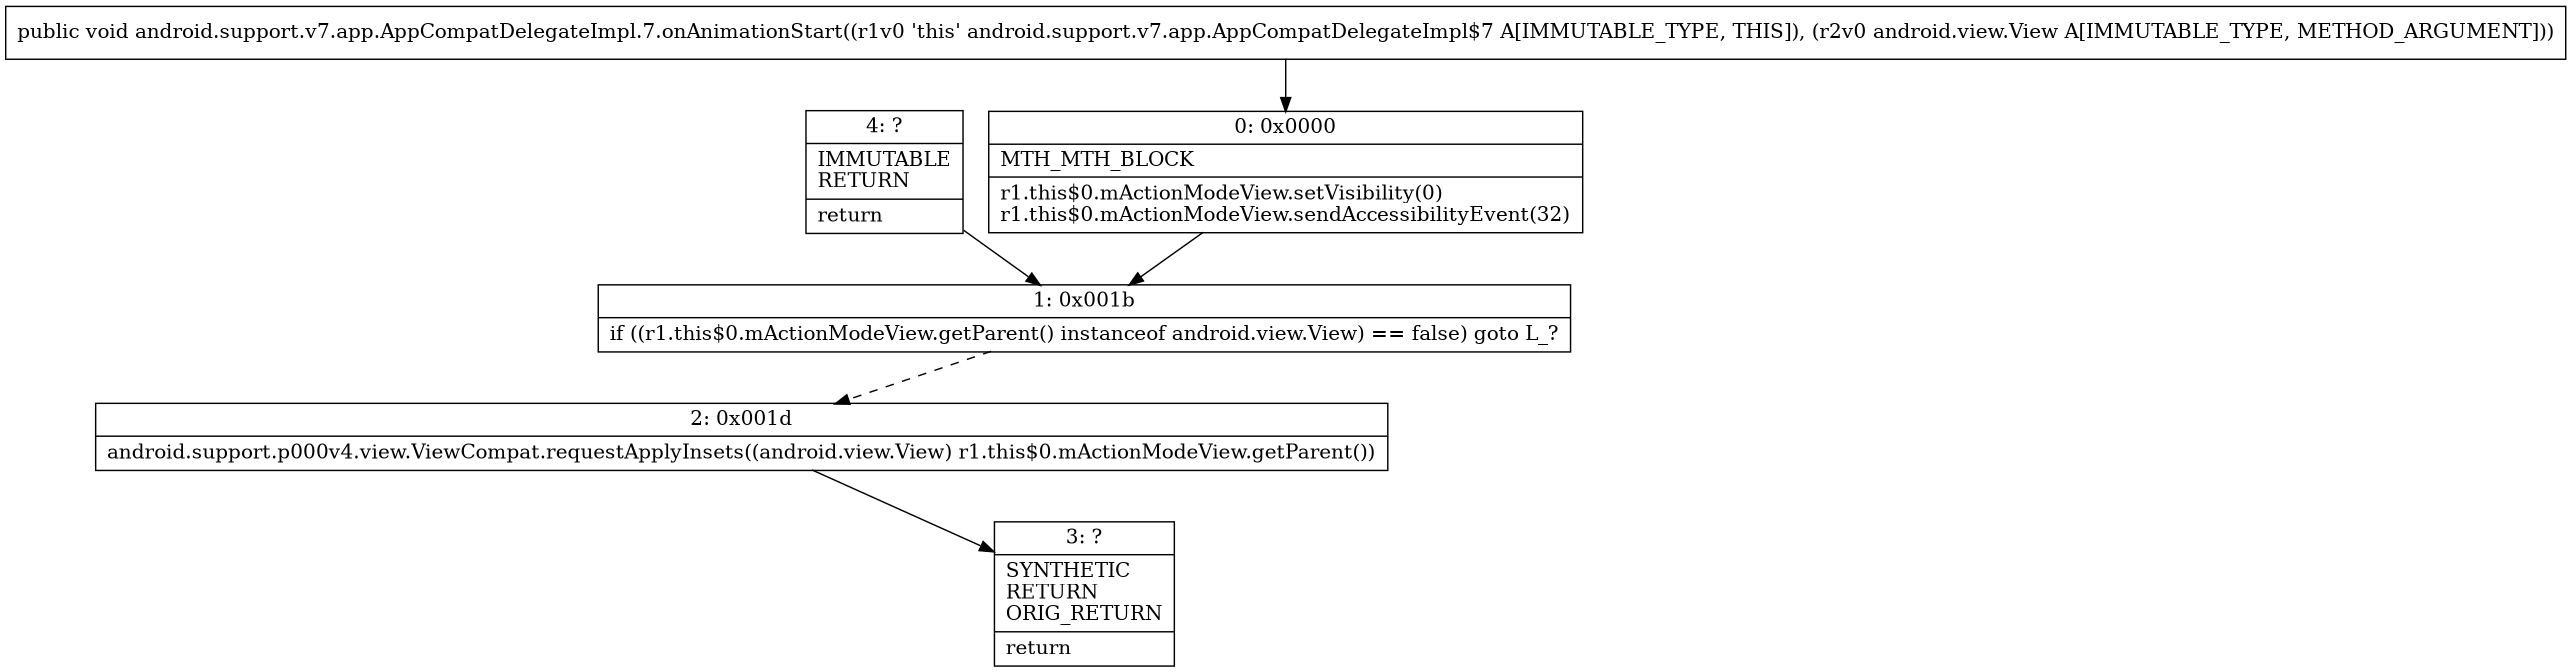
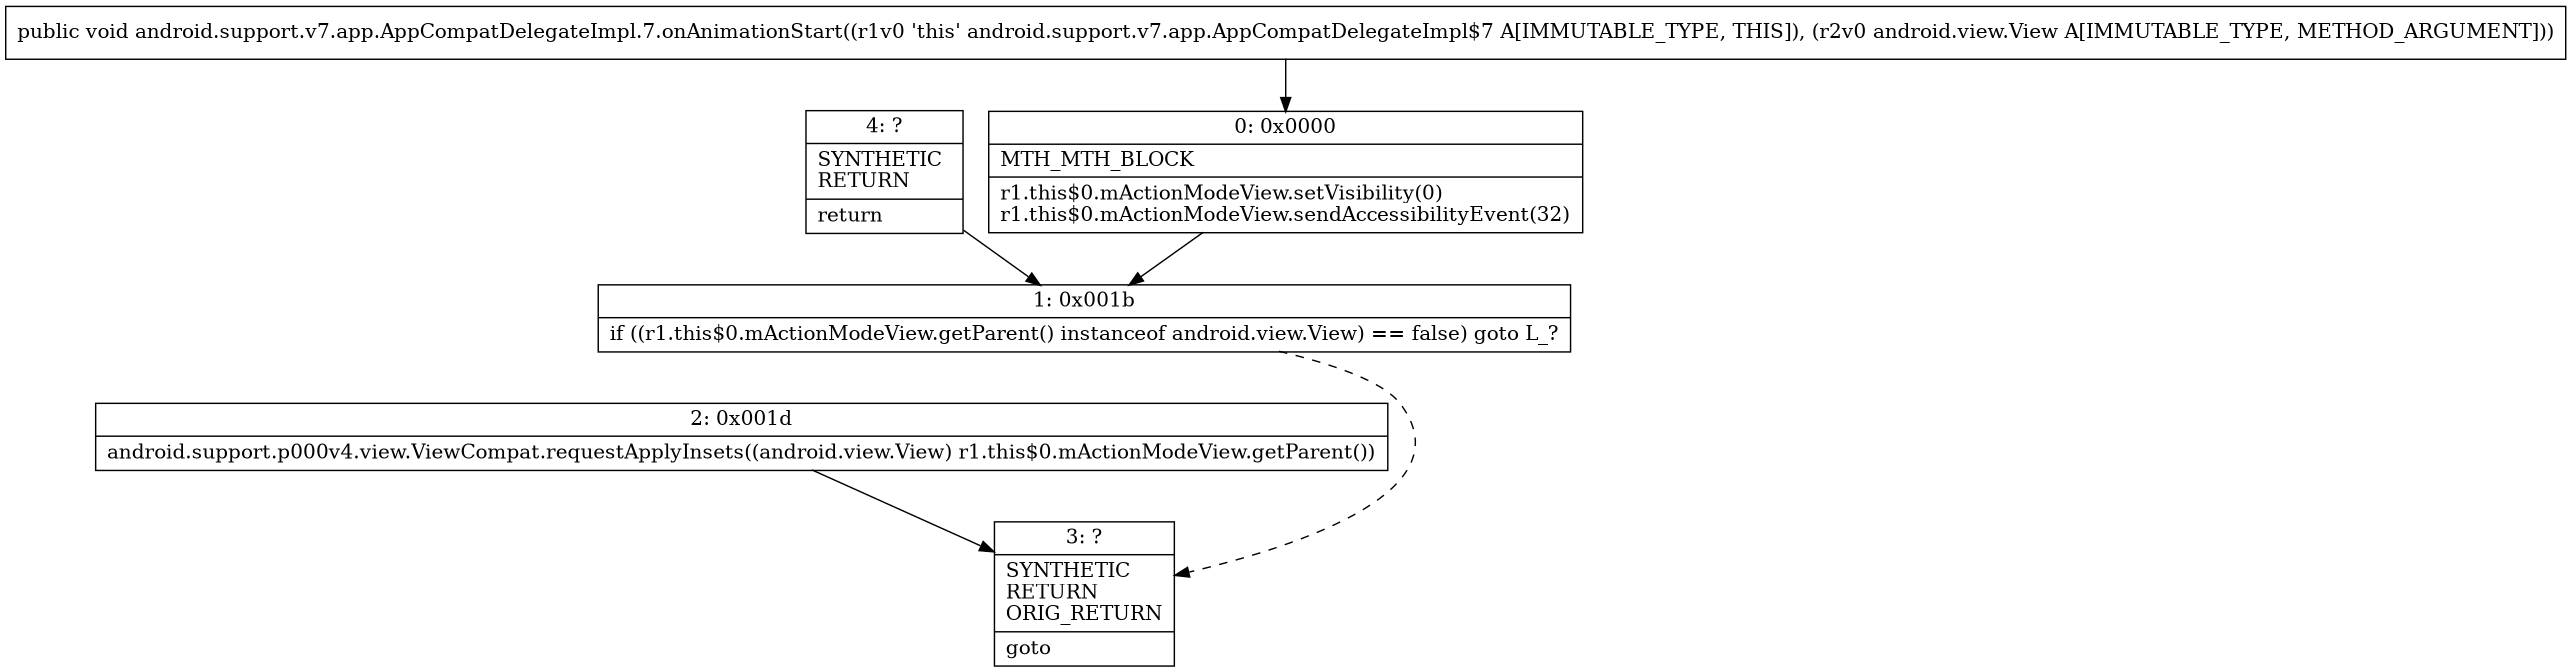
  digraph {
    node [shape=record]
    n1 [label="{0\:\ 0x0000|MTH_MTH_BLOCK\l|r1.this$0.mActionModeView.setVisibility(0)\lr1.this$0.mActionModeView.sendAccessibilityEvent(32)\l}"]
    n2 [label="{1\:\ 0x001b|if ((r1.this$0.mActionModeView.getParent() instanceof android.view.View) == false) goto L_?\l}"]
    n3 [label="{2\:\ 0x001d|android.support.p000v4.view.ViewCompat.requestApplyInsets((android.view.View) r1.this$0.mActionModeView.getParent())\l}"]
-   n4 [label="{3\:\ ?|SYNTHETIC\lRETURN\lORIG_RETURN\l|return\l}"]
-   n5 [label="{4\:\ ?|IMMUTABLE\lRETURN\l|return\l}"]
+   n4 [label="{3\:\ ?|SYNTHETIC\lRETURN\lORIG_RETURN\l|goto\l}"]
+   n5 [label="{4\:\ ?|SYNTHETIC\lRETURN\l|return\l}"]
    n6 [label="{public void android.support.v7.app.AppCompatDelegateImpl.7.onAnimationStart((r1v0 'this' android.support.v7.app.AppCompatDelegateImpl$7 A[IMMUTABLE_TYPE, THIS]), (r2v0 android.view.View A[IMMUTABLE_TYPE, METHOD_ARGUMENT])) }"]
    n1 -> n2
-   n2 -> n3 [style=dashed]
+   n2 -> n4 [style=dashed]
    n3 -> n4
    n5 -> n2
    n6 -> n1
  }
